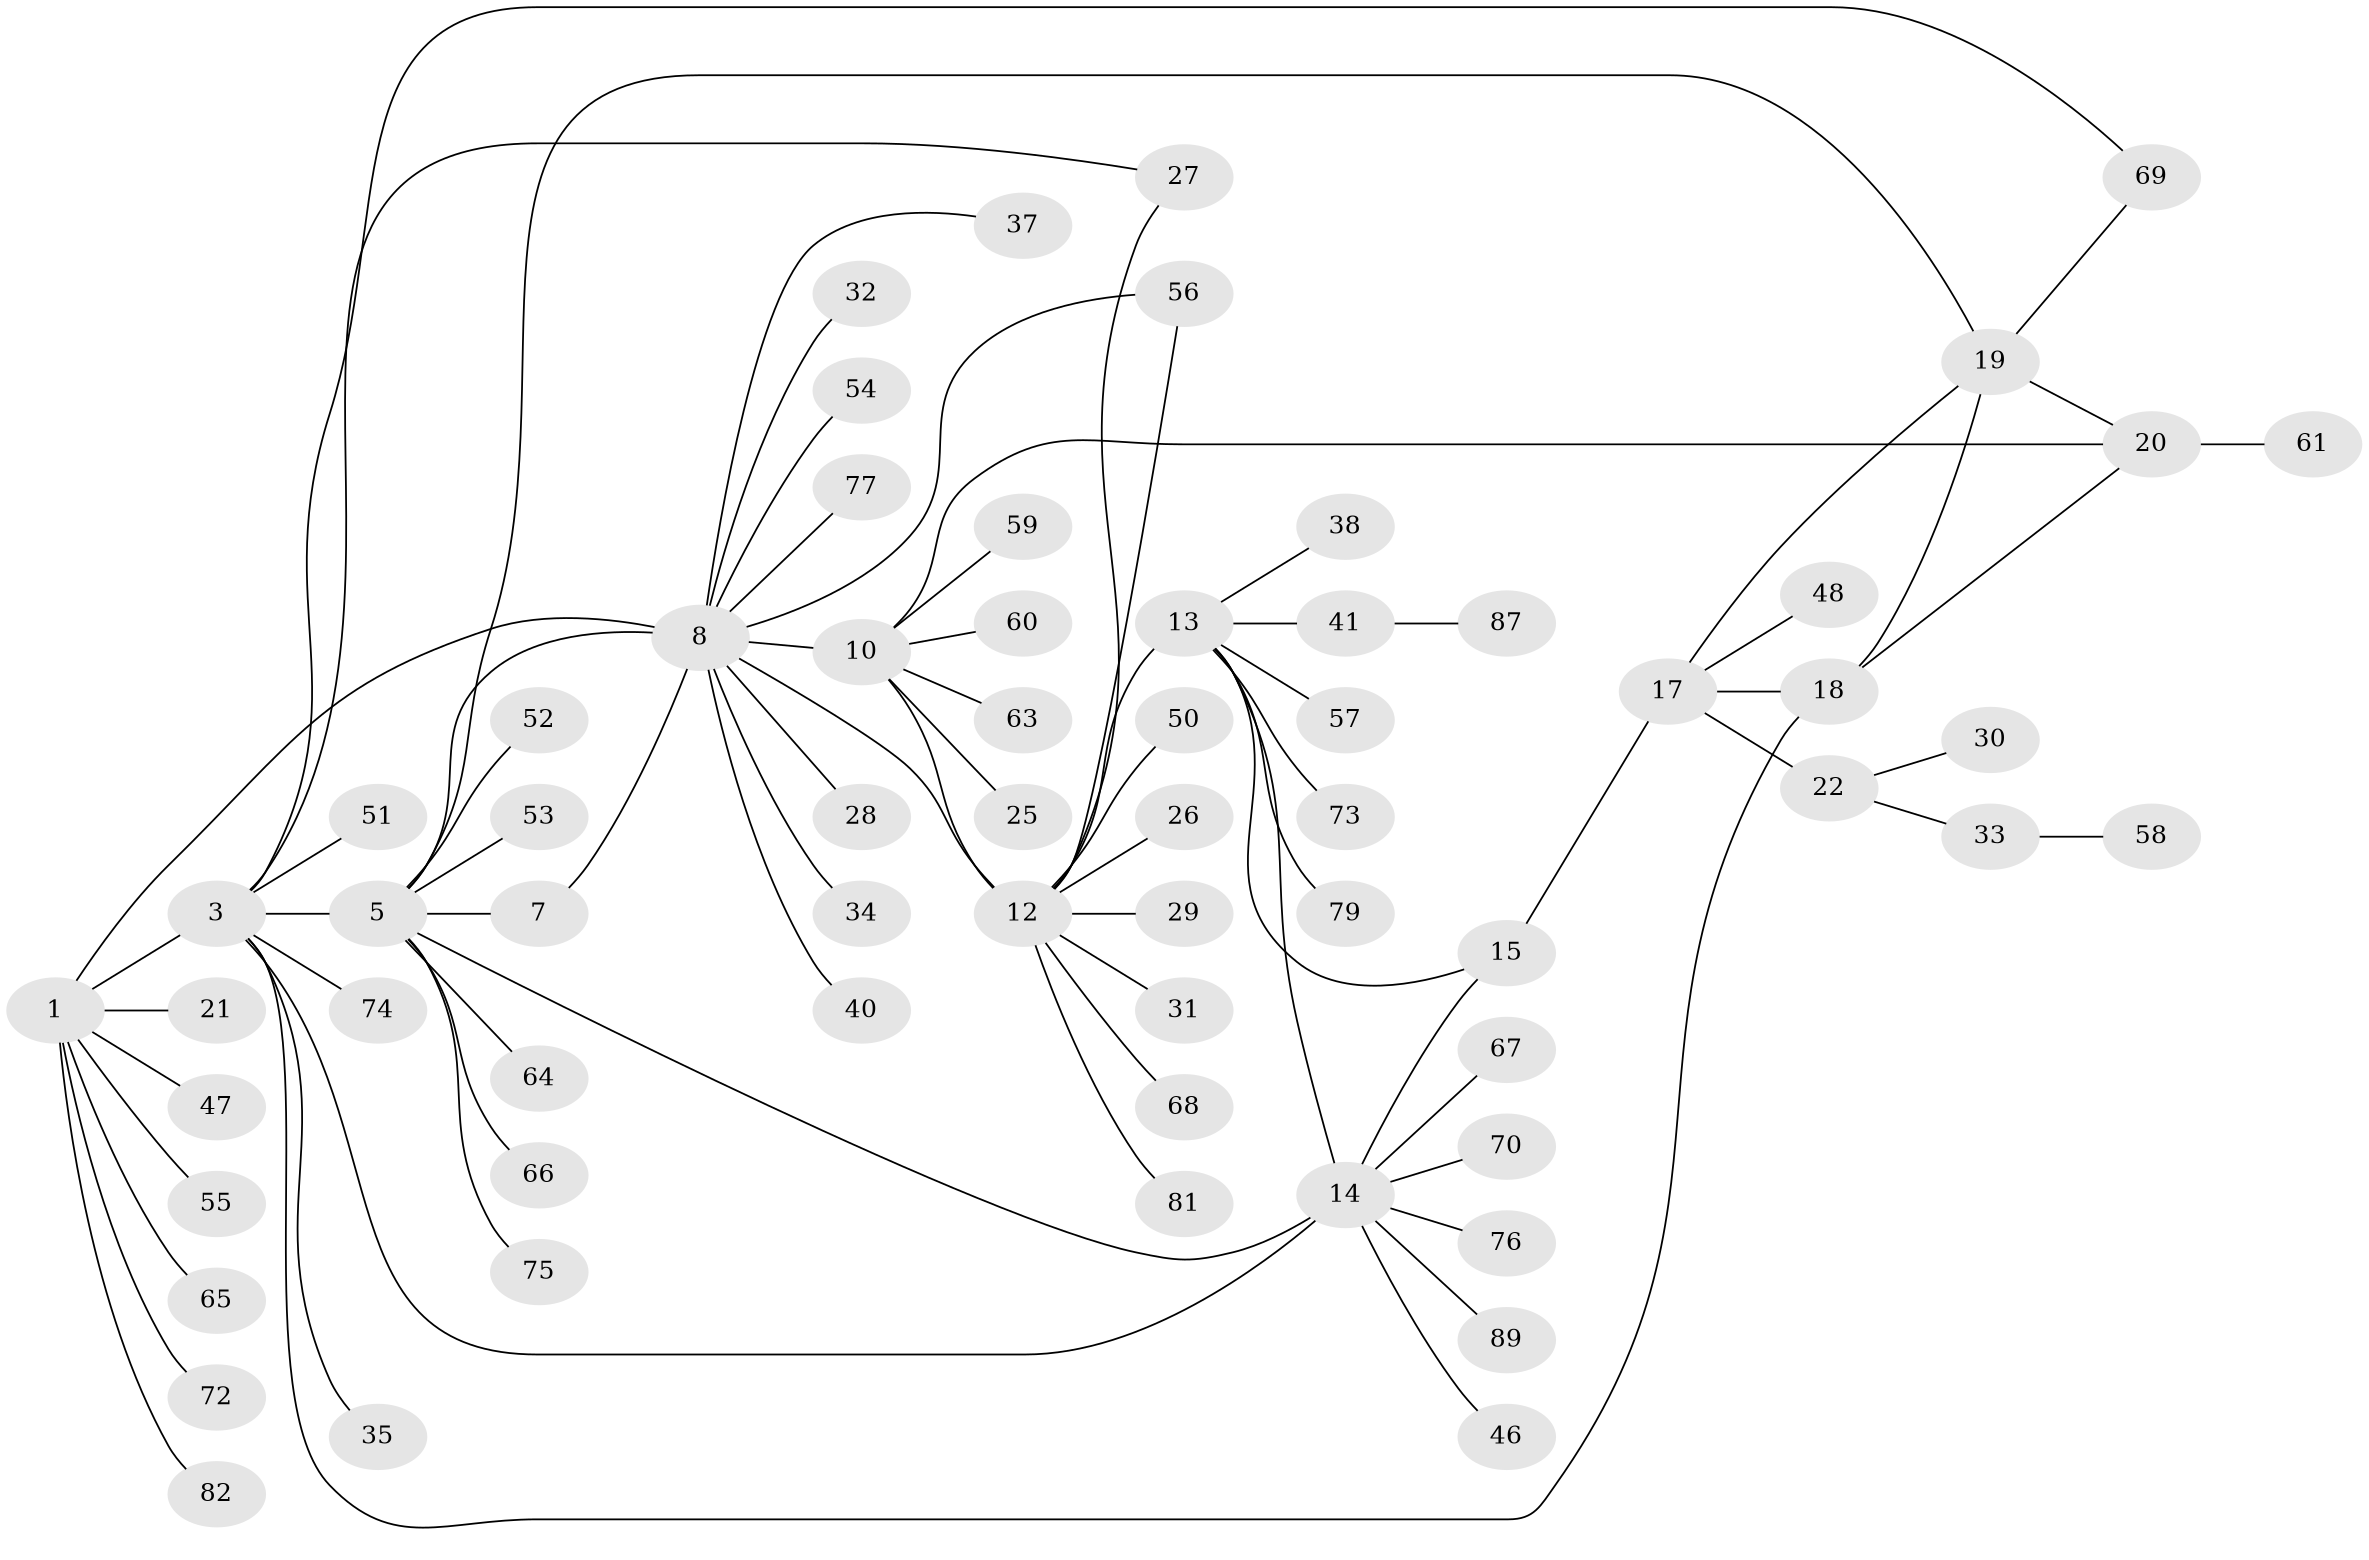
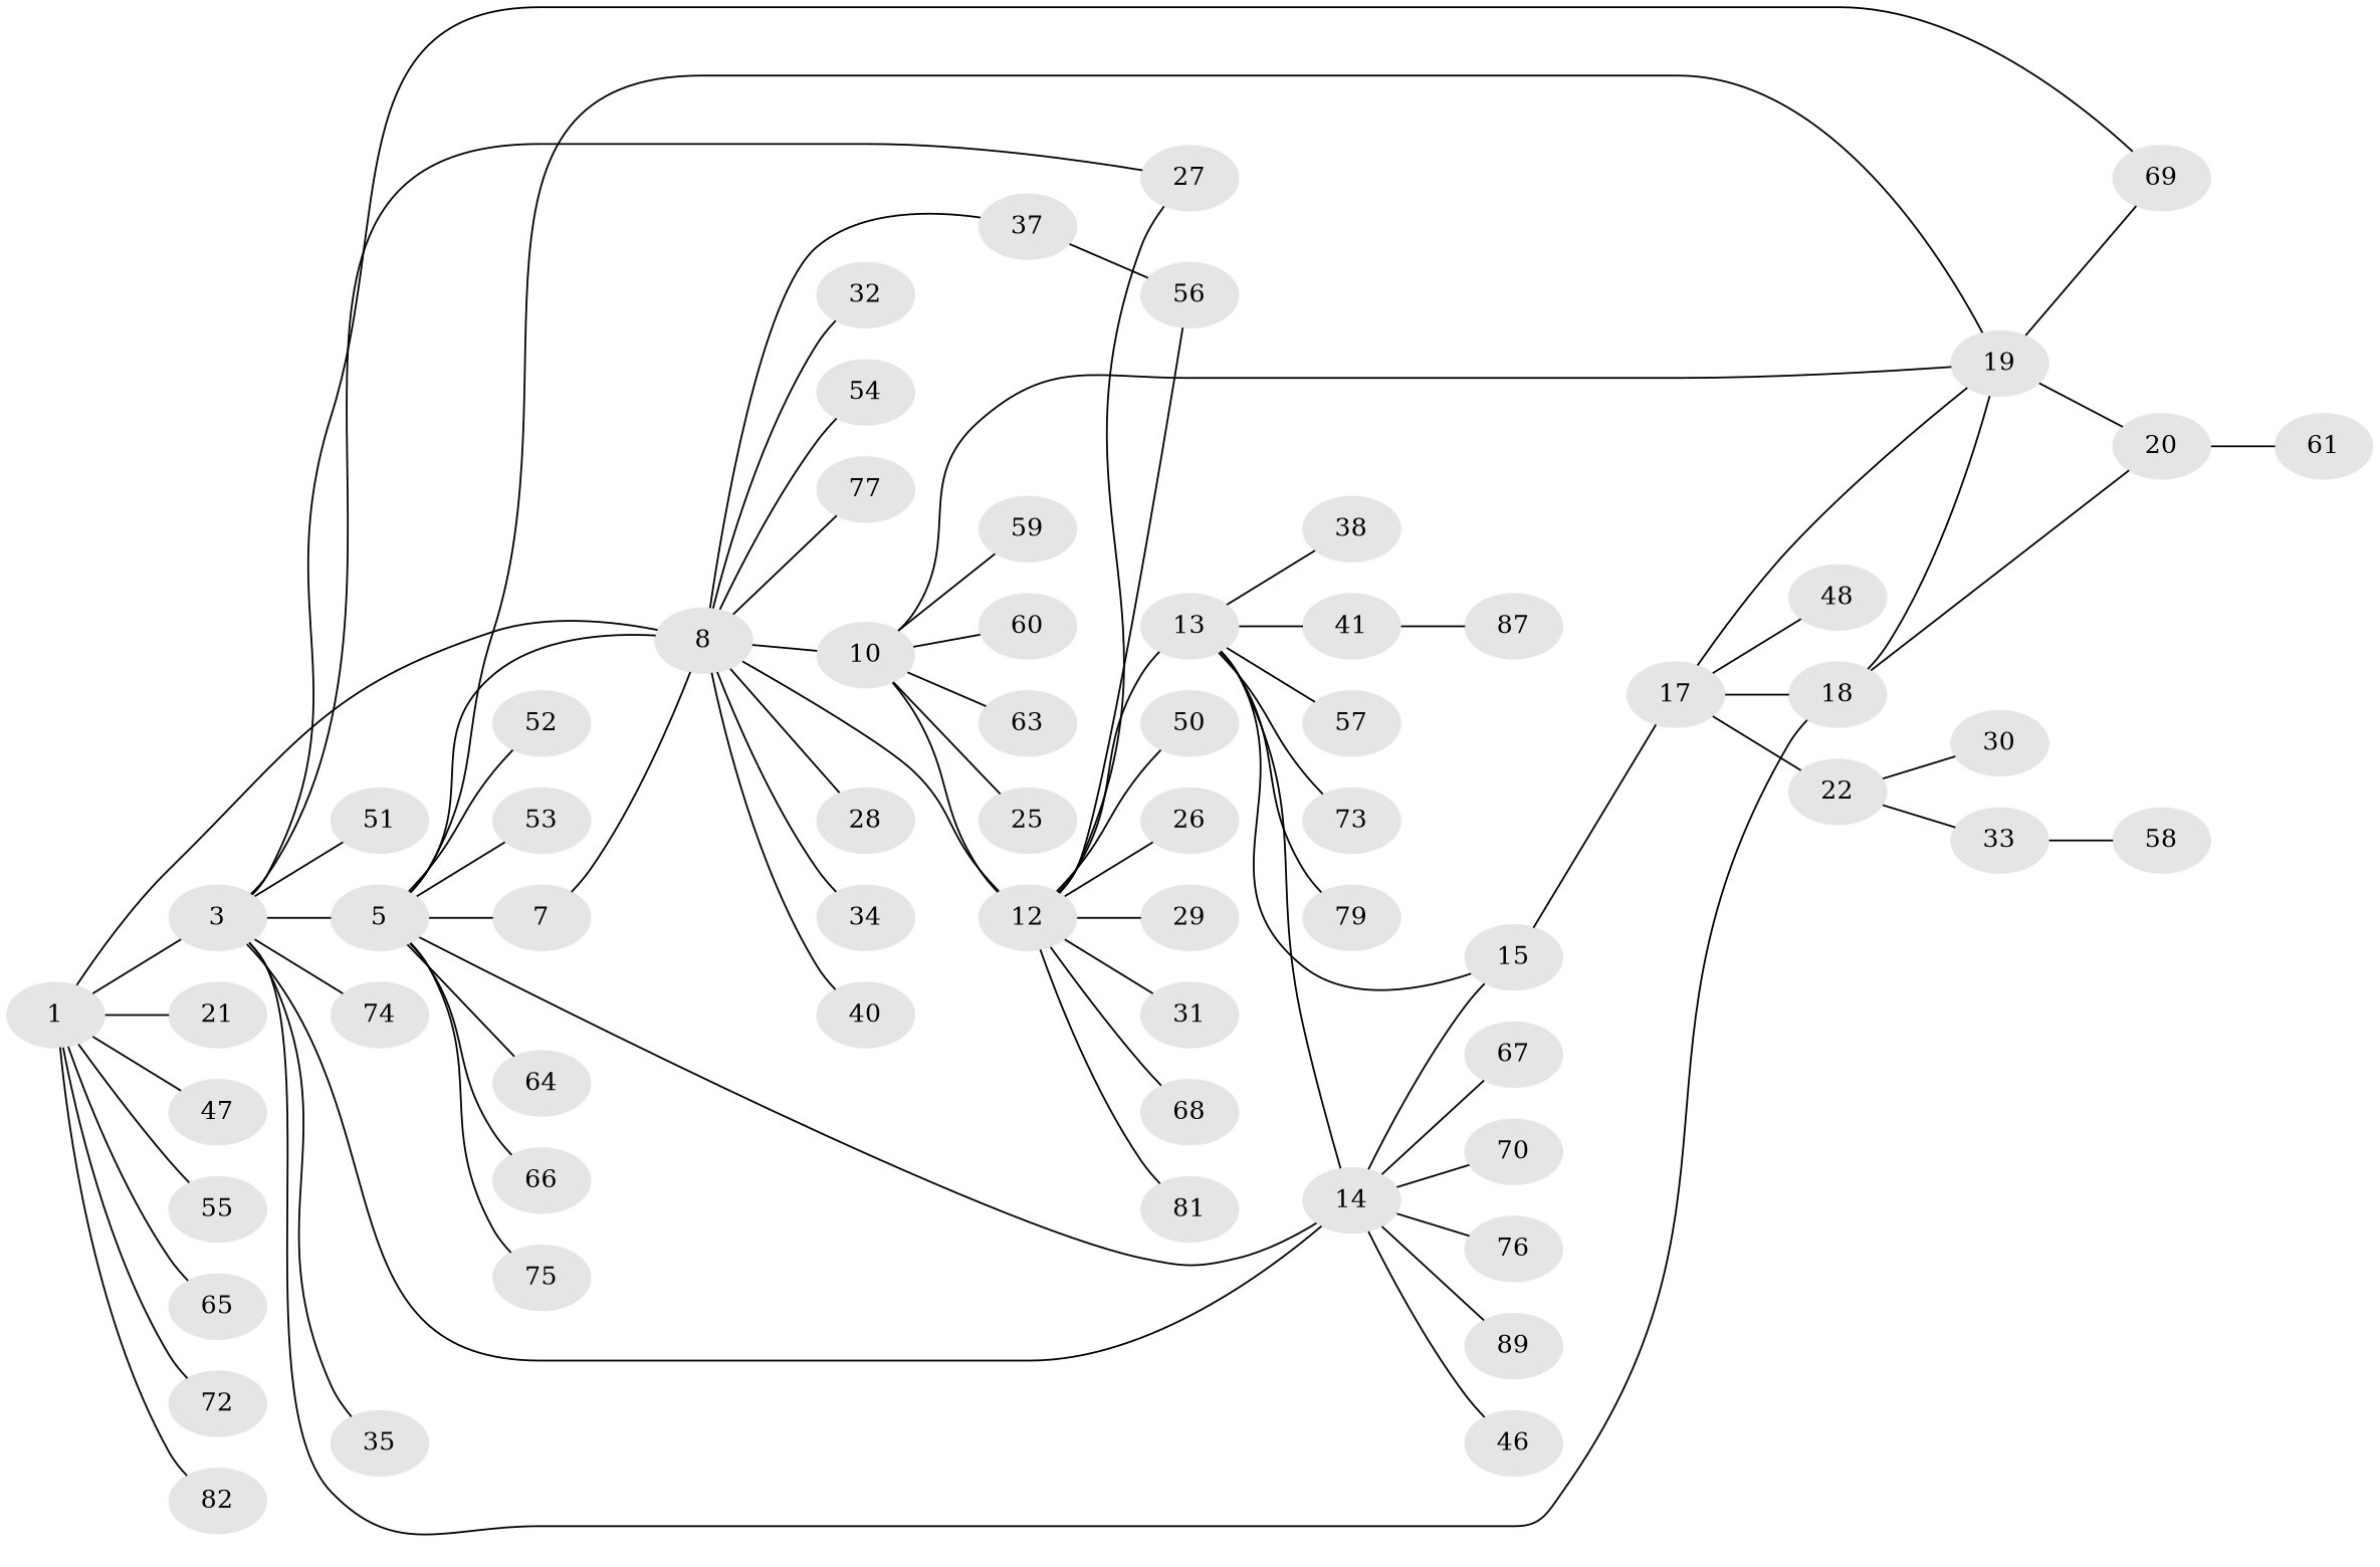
  graph {
    rankdir=LR
    node [color=gray90 style=filled]
    1 [super="+2"]
    3 [super="+4"]
    8 [super="+9"]
    21
    47 [super="+62"]
    55 [super="+86"]
    65
    72
    82
    5 [super="+6"]
    14 [super="+23"]
    18 [super="+36"]
    27
    35
    51 [super="+84"]
    69
    74
    10 [super="+11"]
    12 [super="+24"]
    28 [super="+80"]
    34 [super="+78"]
    37 [super="+43"]
    40
    n24 [label=32]
    54
    56 [super="+88"]
    77
    7 [super="+44"]
    19 [super="+32"]
    52
    53
    64 [super="+83"]
    66
    75
    15 [super="+71"]
    46
    67
    70
    76
    89
    20 [super="+49"]
    25
    59
    60 [super="+85"]
    63
    50
    13 [super="+16"]
    26
    29
    31 [super="+39"]
    68
    81
    61
    38 [super="+45"]
    41
    57
    73
    79
    17
    87
    22
    48
    30
    33
    58
    1 -- 3 [weight=4]
    1 -- 8
    1 -- 21
    1 -- 47
    1 -- 55
    1 -- 65
    1 -- 72
    1 -- 82
    3 -- 5
    3 -- 14
    3 -- 18
    3 -- 27
    3 -- 35
    3 -- 51
    3 -- 69
    3 -- 74
    8 -- 10 [weight=2]
    8 -- 12
    8 -- 28
    8 -- 34
    8 -- 37
    8 -- 40
    8 -- n24
    8 -- 54
-   8 -- 56
+   37 -- 56
    8 -- 77
    5 -- 8 [weight=2]
    5 -- 14
    5 -- 7 [weight=2]
    5 -- 19
    5 -- 52
    5 -- 53
    5 -- 64
    5 -- 66
    5 -- 75
    14 -- 15
    14 -- 46
    14 -- 67
    14 -- 70
    14 -- 76
    14 -- 89
    18 -- 19
    18 -- 20
    10 -- 12 [weight=2]
-   10 -- 20
+   10 -- 19
    10 -- 25
    10 -- 59
    10 -- 60
    10 -- 63
    12 -- 27
    12 -- 56
    12 -- 50
    12 -- 13
    12 -- 26
    12 -- 29
    12 -- 31
    12 -- 68
    12 -- 81
    7 -- 8
    19 -- 69
    19 -- 20
    15 -- 17
    20 -- 61
    13 -- 14 [weight=2]
    13 -- 15 [weight=2]
    13 -- 38
    13 -- 41
    13 -- 57
    13 -- 73
    13 -- 79
    41 -- 87
    17 -- 18
    17 -- 19
    17 -- 22
    17 -- 48
    22 -- 30
    22 -- 33
    33 -- 58
  }
